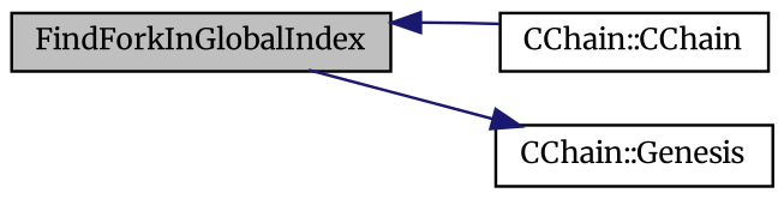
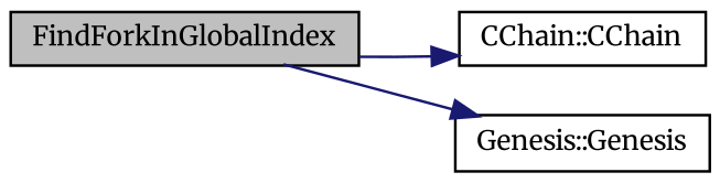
  digraph {
    fontname=Merriweather
    rankdir=LR
    node [color=black fillcolor=white fontname=Merriweather fontsize=10 shape=record style=filled]
    edge [color=midnightblue fontname=Merriweather fontsize=10 labelfontname=Helvetica labelfontsize=10 style=solid]
    n1 [fillcolor=grey75 fontcolor=black height=0.2 label=FindForkInGlobalIndex width=0.4]
    n2 [height=0.2 label="CChain::CChain" width=0.4]
-   n3 [height=0.2 label="CChain::Genesis" width=0.4]
-   n2 -> n1
+   n3 [height=0.2 label="Genesis::Genesis" width=0.4]
+   n1 -> n2
    n1 -> n3
  }
